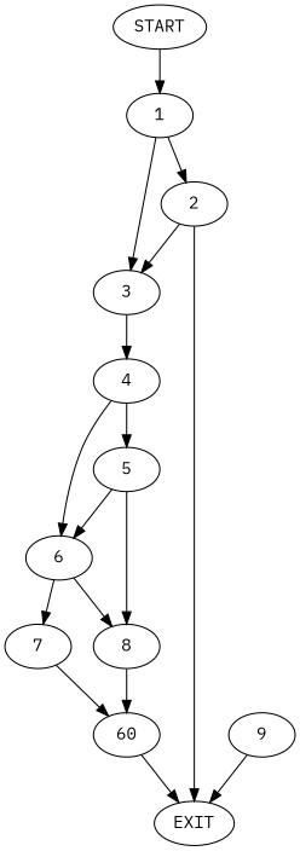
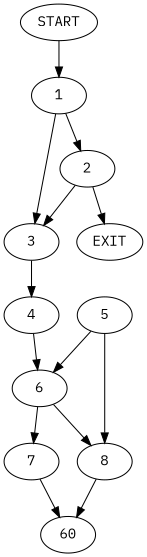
  digraph {
    fontname="IBM Plex Mono"
    node [fontname="IBM Plex Mono"]
    edge [fontname="IBM Plex Mono"]
    n1 [label=START]
    1
    2
    3
    n5 [label=EXIT]
    4
    5
    6
    8
    7
-   9
    n12 [label=60]
    n1 -> 1
    1 -> 2
    1 -> 3
    2 -> 3
    2 -> n5
    3 -> 4
-   4 -> 5
    4 -> 6
    5 -> 6
    5 -> 8
    6 -> 8
    6 -> 7
    8 -> n12
    7 -> n12
-   9 -> n5
-   n12 -> n5
  }
